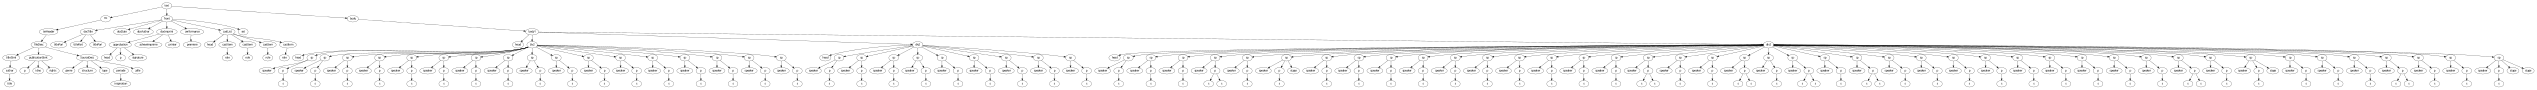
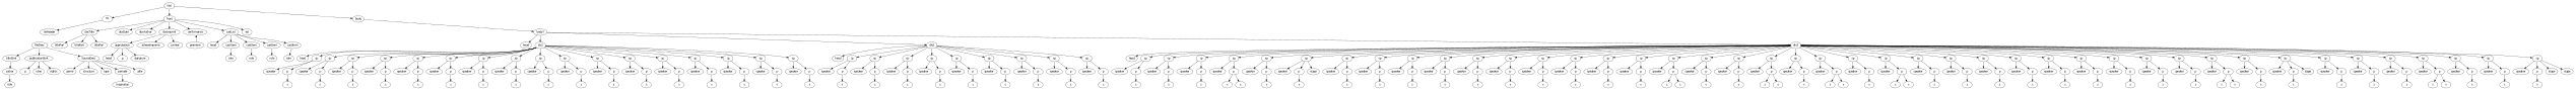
  digraph {
    fontname="Open Sans"
    node [fontname="Open Sans"]
    edge [fontname="Open Sans"]
    n1 [label=TEI]
    n2 [label=teiHeader]
    n3 [label=fileDesc]
    n4 [label=text]
    n5 [label=front]
    n6 [label=body]
    n7 [label=titleStmt]
    n8 [label=publicationStmt]
    n9 [label=SourceDesc]
    n10 [label=author]
    n11 [label=p]
    n12 [label=idno]
    n13 [label=rights]
    n14 [label=genre]
    n15 [label=structure]
    n16 [label=type]
    n17 [label=periode]
    n18 [label=taille]
    n19 [label=title]
    n20 [label=inspiration]
    n21 [label=docTitle]
    n22 [label=docDate]
    n23 [label=docAuthor]
    n24 [label=docImprint]
    n25 [label=performance]
    n26 [label=castList]
    n27 [label=set]
    n28 [label=body1]
    n29 [label=titlePart]
    n30 [label=titlePart]
    n31 [label=titlePart]
    n32 [label=approbation]
    n33 [label=acheveImprime]
    n34 [label=printer]
    n35 [label=premiere]
    n36 [label=head]
    n37 [label=castItem]
    n38 [label=castItem]
    n39 [label=castItem]
    n40 [label=castItem]
    n41 [label=head]
    n42 [label=p]
    n43 [label=signature]
    n44 [label=role]
    n45 [label=role]
    n46 [label=role]
    n47 [label=role]
    n48 [label=head]
    n49 [label=div2]
    n50 [label=div2]
    n51 [label=div2]
    n52 [label=head]
    n53 [label=sp]
    n54 [label=sp]
    n55 [label=sp]
    n56 [label=sp]
    n57 [label=sp]
    n58 [label=sp]
    n59 [label=sp]
    n60 [label=sp]
    n61 [label=sp]
    n62 [label=sp]
    n63 [label=sp]
    n64 [label=sp]
    n65 [label=sp]
    n66 [label=sp]
    n67 [label=sp]
    n68 [label=sp]
    n69 [label=sp]
    n70 [label=head]
    n71 [label=sp]
    n72 [label=sp]
    n73 [label=sp]
    n74 [label=sp]
    n75 [label=sp]
    n76 [label=sp]
    n77 [label=sp]
    n78 [label=sp]
    n79 [label=sp]
    n80 [label=head]
    n81 [label=sp]
    n82 [label=sp]
    n83 [label=sp]
    n84 [label=sp]
    n85 [label=sp]
    n86 [label=sp]
    n87 [label=sp]
    n88 [label=sp]
    n89 [label=sp]
    n90 [label=sp]
    n91 [label=sp]
    n92 [label=sp]
    n93 [label=sp]
    n94 [label=sp]
    n95 [label=sp]
    n96 [label=sp]
    n97 [label=sp]
    n98 [label=sp]
    n99 [label=sp]
    n100 [label=sp]
    n101 [label=sp]
    n102 [label=sp]
    n103 [label=sp]
    n104 [label=sp]
    n105 [label=sp]
    n106 [label=sp]
    n107 [label=sp]
    n108 [label=sp]
    n109 [label=sp]
    n110 [label=sp]
    n111 [label=sp]
    n112 [label=sp]
    n113 [label=sp]
    n114 [label=sp]
    n115 [label=sp]
    n116 [label=sp]
    n117 [label=sp]
    n118 [label=sp]
    n119 [label=sp]
    n120 [label=sp]
    n121 [label=sp]
    n122 [label=sp]
    n123 [label=sp]
    n124 [label=speaker]
    n125 [label=p]
    n126 [label=speaker]
    n127 [label=p]
    n128 [label=speaker]
    n129 [label=p]
    n130 [label=speaker]
    n131 [label=p]
    n132 [label=speaker]
    n133 [label=p]
    n134 [label=speaker]
    n135 [label=p]
    n136 [label=speaker]
    n137 [label=p]
    n138 [label=speaker]
    n139 [label=p]
    n140 [label=speaker]
    n141 [label=p]
    n142 [label=speaker]
    n143 [label=p]
    n144 [label=speaker]
    n145 [label=p]
    n146 [label=speaker]
    n147 [label=p]
    n148 [label=speaker]
    n149 [label=p]
    n150 [label=speaker]
    n151 [label=p]
    n152 [label=speaker]
    n153 [label=p]
    n154 [label=speaker]
    n155 [label=p]
    n156 [label=speaker]
    n157 [label=p]
    n158 [label=s]
    n159 [label=s]
    n160 [label=s]
    n161 [label=s]
    n162 [label=s]
    n163 [label=s]
    n164 [label=s]
    n165 [label=s]
    n166 [label=s]
    n167 [label=s]
    n168 [label=s]
    n169 [label=s]
    n170 [label=s]
    n171 [label=s]
    n172 [label=s]
    n173 [label=s]
    n174 [label=s]
    n175 [label=speaker]
    n176 [label=p]
    n177 [label=speaker]
    n178 [label=p]
    n179 [label=speaker]
    n180 [label=p]
    n181 [label=speaker]
    n182 [label=p]
    n183 [label=speaker]
    n184 [label=p]
    n185 [label=speaker]
    n186 [label=p]
    n187 [label=speaker]
    n188 [label=p]
    n189 [label=speaker]
    n190 [label=p]
    n191 [label=speaker]
    n192 [label=p]
    n193 [label=s]
    n194 [label=s]
    n195 [label=s]
    n196 [label=s]
    n197 [label=s]
    n198 [label=s]
    n199 [label=s]
    n200 [label=s]
    n201 [label=s]
    n202 [label=speaker]
    n203 [label=p]
    n204 [label=speaker]
    n205 [label=p]
    n206 [label=speaker]
    n207 [label=p]
    n208 [label=speaker]
    n209 [label=p]
    n210 [label=speaker]
    n211 [label=p]
    n212 [label=speaker]
    n213 [label=p]
    n214 [label=stage]
    n215 [label=speaker]
    n216 [label=p]
    n217 [label=speaker]
    n218 [label=p]
    n219 [label=speaker]
    n220 [label=p]
    n221 [label=speaker]
    n222 [label=p]
    n223 [label=speaker]
    n224 [label=p]
    n225 [label=speaker]
    n226 [label=p]
    n227 [label=speaker]
    n228 [label=p]
    n229 [label=speaker]
    n230 [label=p]
    n231 [label=speaker]
    n232 [label=p]
    n233 [label=speaker]
    n234 [label=p]
    n235 [label=speaker]
    n236 [label=p]
    n237 [label=speaker]
    n238 [label=p]
    n239 [label=speaker]
    n240 [label=p]
    n241 [label=speaker]
    n242 [label=p]
    n243 [label=speaker]
    n244 [label=p]
    n245 [label=speaker]
    n246 [label=p]
    n247 [label=speaker]
    n248 [label=p]
    n249 [label=speaker]
    n250 [label=p]
    n251 [label=speaker]
    n252 [label=p]
    n253 [label=speaker]
    n254 [label=p]
    n255 [label=speaker]
    n256 [label=p]
    n257 [label=speaker]
    n258 [label=p]
    n259 [label=speaker]
    n260 [label=p]
    n261 [label=speaker]
    n262 [label=p]
    n263 [label=speaker]
    n264 [label=p]
    n265 [label=speaker]
    n266 [label=p]
    n267 [label=speaker]
    n268 [label=p]
    n269 [label=speaker]
    n270 [label=p]
    n271 [label=speaker]
    n272 [label=p]
    n273 [label=speaker]
    n274 [label=p]
    n275 [label=stage]
    n276 [label=speaker]
    n277 [label=p]
    n278 [label=speaker]
    n279 [label=p]
    n280 [label=speaker]
    n281 [label=p]
    n282 [label=speaker]
    n283 [label=p]
    n284 [label=speaker]
    n285 [label=p]
    n286 [label=speaker]
    n287 [label=p]
    n288 [label=speaker]
    n289 [label=p]
    n290 [label=stage]
    n291 [label=stage]
    n292 [label=s]
    n293 [label=s]
    n294 [label=s]
    n295 [label=s]
    n296 [label=s]
    n297 [label=s]
    n298 [label=s]
    n299 [label=s]
    n300 [label=s]
    n301 [label=s]
    n302 [label=s]
    n303 [label=s]
    n304 [label=s]
    n305 [label=s]
    n306 [label=s]
    n307 [label=s]
    n308 [label=s]
    n309 [label=s]
    n310 [label=s]
    n311 [label=s]
    n312 [label=s]
    n313 [label=s]
    n314 [label=s]
    n315 [label=s]
    n316 [label=s]
    n317 [label=s]
    n318 [label=s]
    n319 [label=s]
    n320 [label=s]
    n321 [label=s]
    n322 [label=s]
    n323 [label=s]
    n324 [label=s]
    n325 [label=s]
    n326 [label=s]
    n327 [label=s]
    n328 [label=s]
    n329 [label=s]
    n330 [label=s]
    n331 [label=s]
    n332 [label=s]
    n333 [label=s]
    n334 [label=s]
    n335 [label=s]
    n336 [label=s]
    n337 [label=s]
    n338 [label=s]
    n339 [label=s]
    n340 [label=s]
    n341 [label=s]
    n1 -> n2
-   n2 -> n3
    n3 -> n7
    n3 -> n8
    n3 -> n9
    n4 -> n1
    n4 -> n5
    n4 -> n6
    n5 -> n21
    n5 -> n22
    n5 -> n23
    n5 -> n24
    n5 -> n25
    n5 -> n26
    n5 -> n27
    n6 -> n28
    n7 -> n10
    n8 -> n11
    n8 -> n12
    n8 -> n13
    n9 -> n14
    n9 -> n15
    n9 -> n16
+   n9 -> n17
    n9 -> n18
    n10 -> n19
    n17 -> n20
    n21 -> n29
    n21 -> n30
    n21 -> n31
    n24 -> n32
    n24 -> n33
    n24 -> n34
-   n25 -> n35
+   n35 -> n25
    n26 -> n36
    n26 -> n37
    n26 -> n38
    n26 -> n39
    n26 -> n40
    n28 -> n48
    n28 -> n49
    n28 -> n50
    n28 -> n51
    n32 -> n41
    n32 -> n42
    n32 -> n43
    n37 -> n44
    n38 -> n45
    n39 -> n46
    n40 -> n47
    n49 -> n52
    n49 -> n53
    n49 -> n54
    n49 -> n55
    n49 -> n56
    n49 -> n57
    n49 -> n58
    n49 -> n59
    n49 -> n60
    n49 -> n61
    n49 -> n62
    n49 -> n63
    n49 -> n64
    n49 -> n65
    n49 -> n66
    n49 -> n67
    n49 -> n68
    n49 -> n69
    n50 -> n70
    n50 -> n71
    n50 -> n72
    n50 -> n73
    n50 -> n74
    n50 -> n75
    n50 -> n76
    n50 -> n77
    n50 -> n78
    n50 -> n79
    n51 -> n80
    n51 -> n81
    n51 -> n82
    n51 -> n83
    n51 -> n84
    n51 -> n85
    n51 -> n86
    n51 -> n87
    n51 -> n88
    n51 -> n89
    n51 -> n90
    n51 -> n91
    n51 -> n92
    n51 -> n93
    n51 -> n94
    n51 -> n95
    n51 -> n96
    n51 -> n97
    n51 -> n98
    n51 -> n99
    n51 -> n100
    n51 -> n101
    n51 -> n102
    n51 -> n103
    n51 -> n104
    n51 -> n105
    n51 -> n106
    n51 -> n107
    n51 -> n108
    n51 -> n109
    n51 -> n110
    n51 -> n111
    n51 -> n112
    n51 -> n113
    n51 -> n114
    n51 -> n115
    n51 -> n116
    n51 -> n117
    n51 -> n118
    n51 -> n119
    n51 -> n120
    n51 -> n121
    n51 -> n122
    n51 -> n123
    n53 -> n124
    n53 -> n125
    n54 -> n126
    n54 -> n127
    n55 -> n128
    n55 -> n129
    n56 -> n130
    n56 -> n131
    n57 -> n132
    n57 -> n133
    n58 -> n134
    n58 -> n135
    n59 -> n136
    n59 -> n137
    n60 -> n138
    n60 -> n139
    n61 -> n140
    n61 -> n141
    n62 -> n142
    n62 -> n143
    n63 -> n144
    n63 -> n145
    n64 -> n146
    n64 -> n147
    n65 -> n148
    n65 -> n149
    n66 -> n150
    n66 -> n151
    n67 -> n152
    n67 -> n153
    n68 -> n154
    n68 -> n155
    n69 -> n156
    n69 -> n157
    n71 -> n175
    n71 -> n176
    n72 -> n177
    n72 -> n178
    n73 -> n179
    n73 -> n180
    n74 -> n181
    n74 -> n182
    n75 -> n183
    n75 -> n184
    n76 -> n185
    n76 -> n186
    n77 -> n187
    n77 -> n188
    n78 -> n189
    n78 -> n190
    n79 -> n191
    n79 -> n192
    n81 -> n202
    n81 -> n203
    n82 -> n204
    n82 -> n205
    n83 -> n206
    n83 -> n207
    n84 -> n208
    n84 -> n209
    n85 -> n210
    n85 -> n211
    n86 -> n212
    n86 -> n213
    n86 -> n214
    n87 -> n215
    n87 -> n216
    n88 -> n217
    n88 -> n218
    n89 -> n219
    n89 -> n220
    n90 -> n221
    n90 -> n222
    n91 -> n223
    n91 -> n224
    n92 -> n225
    n92 -> n226
    n93 -> n227
    n93 -> n228
    n94 -> n229
    n94 -> n230
    n95 -> n231
    n95 -> n232
    n96 -> n233
    n96 -> n234
    n97 -> n235
    n97 -> n236
    n98 -> n237
    n98 -> n238
    n99 -> n239
    n99 -> n240
    n100 -> n241
    n100 -> n242
    n101 -> n243
    n101 -> n244
    n102 -> n245
    n102 -> n246
    n103 -> n247
    n103 -> n248
    n104 -> n249
    n104 -> n250
    n105 -> n251
    n105 -> n252
    n106 -> n253
    n106 -> n254
    n107 -> n255
    n107 -> n256
    n108 -> n257
    n108 -> n258
    n109 -> n259
    n109 -> n260
    n110 -> n261
    n110 -> n262
    n111 -> n263
    n111 -> n264
    n112 -> n265
    n112 -> n266
    n113 -> n267
    n113 -> n268
    n114 -> n269
    n114 -> n270
    n115 -> n271
    n115 -> n272
    n116 -> n273
    n116 -> n274
    n116 -> n275
    n117 -> n276
    n117 -> n277
    n118 -> n278
    n118 -> n279
    n119 -> n280
    n119 -> n281
    n120 -> n282
    n120 -> n283
    n121 -> n284
    n121 -> n285
    n122 -> n286
    n122 -> n287
    n123 -> n288
    n123 -> n289
    n123 -> n290
    n123 -> n291
    n125 -> n158
    n127 -> n159
    n129 -> n160
    n131 -> n161
    n133 -> n162
    n135 -> n163
    n137 -> n164
    n139 -> n165
    n141 -> n166
    n143 -> n167
    n145 -> n168
    n147 -> n169
    n149 -> n170
    n151 -> n171
    n153 -> n172
    n155 -> n173
    n157 -> n174
    n176 -> n193
    n178 -> n194
    n180 -> n195
    n182 -> n196
    n184 -> n197
    n186 -> n198
    n188 -> n199
    n190 -> n200
    n192 -> n201
    n203 -> n292
    n205 -> n293
    n207 -> n294
    n209 -> n295
    n209 -> n296
    n211 -> n297
    n213 -> n298
    n216 -> n299
    n218 -> n300
    n220 -> n301
    n222 -> n302
    n224 -> n303
    n226 -> n304
    n228 -> n305
    n230 -> n306
    n232 -> n307
    n234 -> n308
    n236 -> n309
    n236 -> n310
    n238 -> n311
    n240 -> n312
    n242 -> n313
    n242 -> n314
    n244 -> n315
    n246 -> n316
    n246 -> n317
    n248 -> n318
    n250 -> n319
    n250 -> n320
    n252 -> n321
    n254 -> n322
    n256 -> n323
    n258 -> n324
    n260 -> n325
    n262 -> n326
    n264 -> n327
    n266 -> n328
    n268 -> n329
    n270 -> n330
    n270 -> n331
    n272 -> n332
    n274 -> n333
    n277 -> n334
    n279 -> n335
    n281 -> n336
    n283 -> n337
    n283 -> n338
    n285 -> n339
    n287 -> n340
    n289 -> n341
  }
